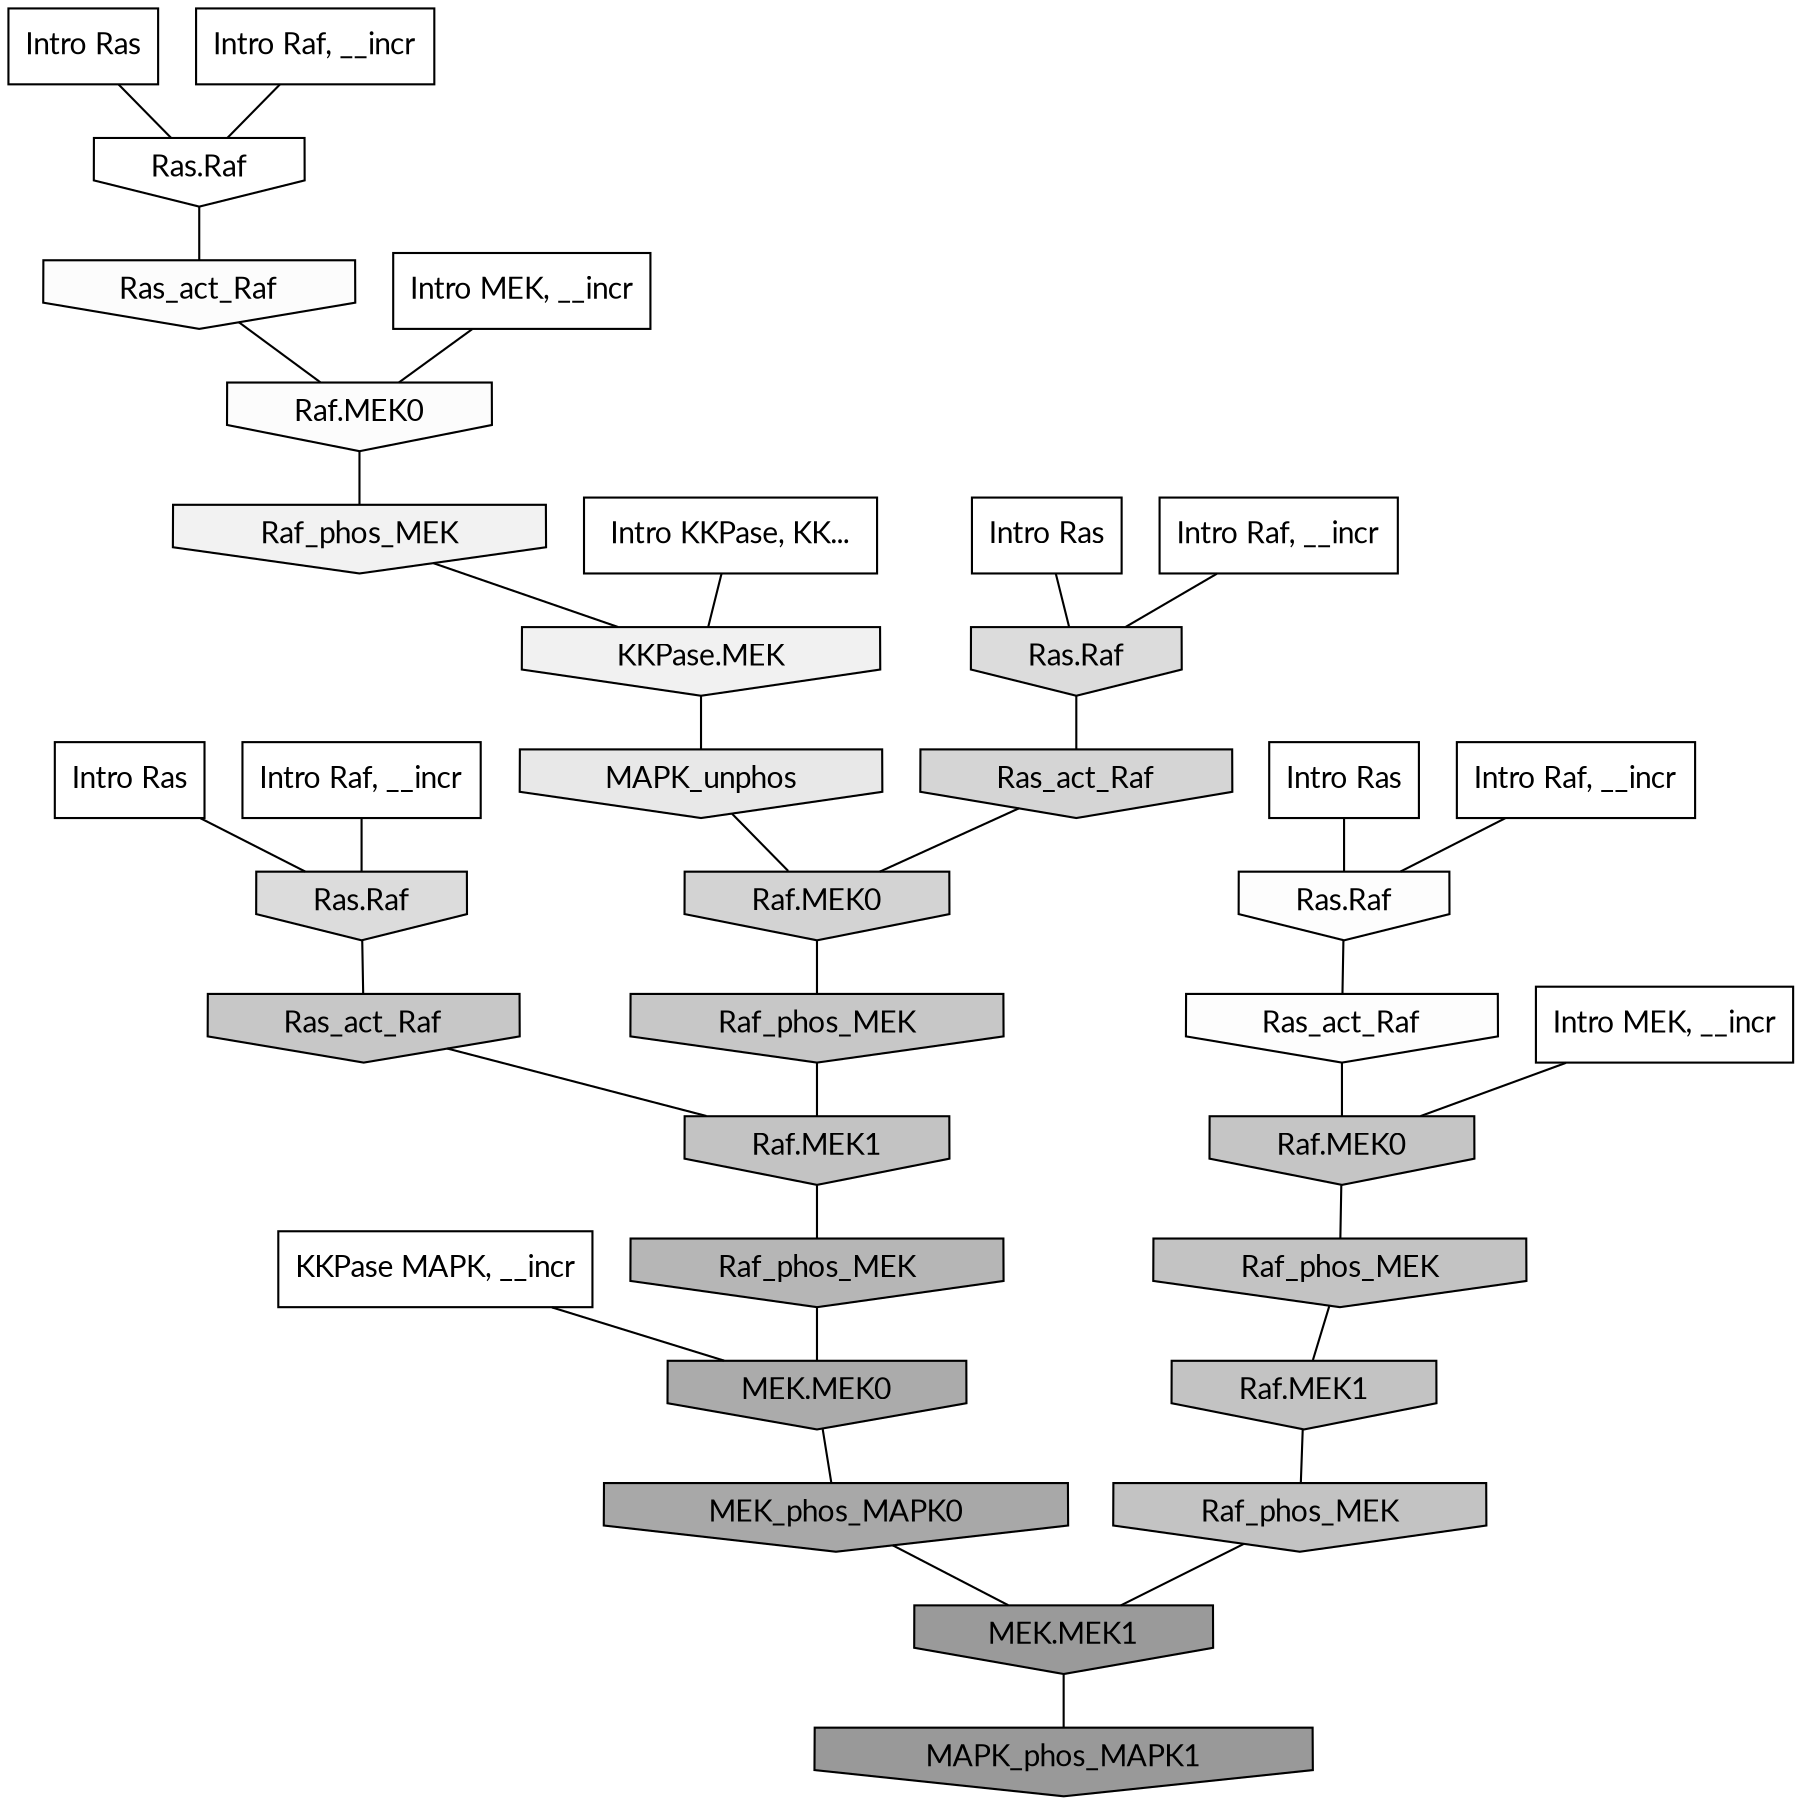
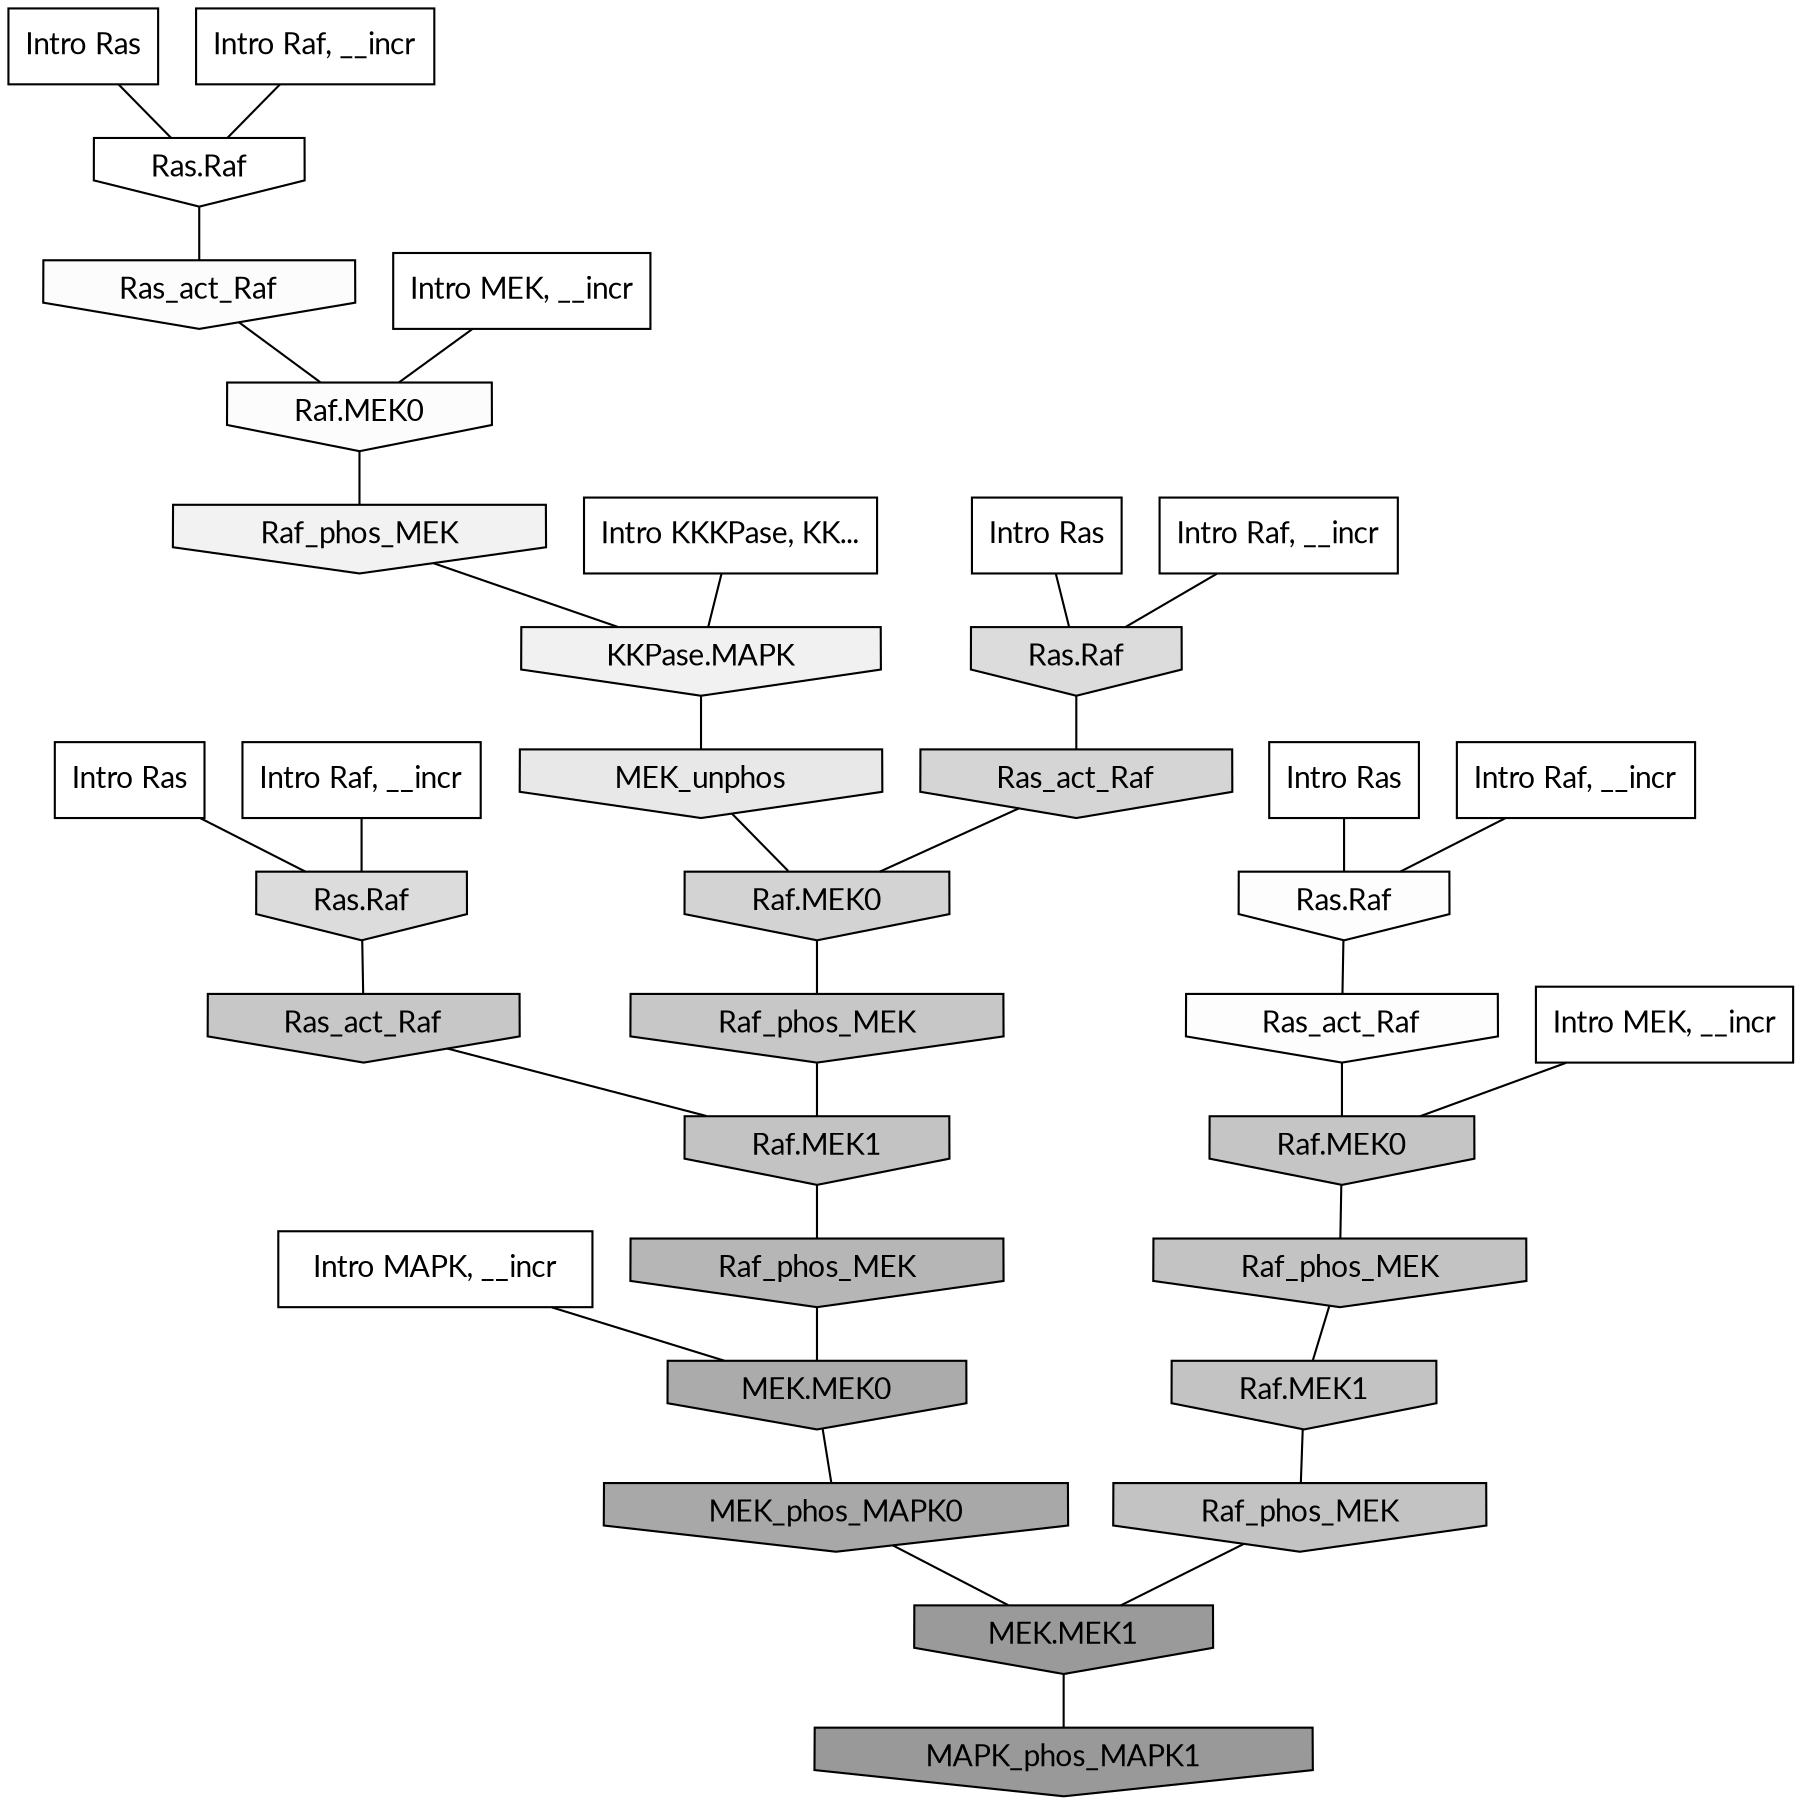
  digraph {
    fontname=Lato
    rankdir=TB
    ranksep=0.30
    node [fillcolor="0.000 0.000 1.000" fontname=Lato shape=invhouse style=filled]
    edge [color="0.000 0.000 0.000" dir=none fontname=Lato]
    n1 [label="Intro Ras" shape=rectangle]
    n2 [label="Ras.Raf"]
    n3 [fillcolor="0.000 0.000 0.985" label=Ras_act_Raf]
    n4 [label="Intro Ras" shape=rectangle]
    n5 [fillcolor="0.000 0.000 0.860" label="Ras.Raf"]
    n6 [fillcolor="0.000 0.000 0.834" label=Ras_act_Raf]
    n7 [label="Intro Ras" shape=rectangle]
    n8 [fillcolor="0.000 0.000 0.861" label="Ras.Raf"]
    n9 [fillcolor="0.000 0.000 0.781" label=Ras_act_Raf]
    n10 [label="Intro Ras" shape=rectangle]
    n11 [fillcolor="0.000 0.000 0.992" label="Ras.Raf"]
    n12 [fillcolor="0.000 0.000 0.991" label=Ras_act_Raf]
    n13 [label="Intro Raf, __incr" shape=rectangle]
    n14 [label="Intro Raf, __incr" shape=rectangle]
    n15 [label="Intro Raf, __incr" shape=rectangle]
    n16 [label="Intro Raf, __incr" shape=rectangle]
    n17 [label="Intro MEK, __incr" shape=rectangle]
    n18 [fillcolor="0.000 0.000 0.772" label="Raf.MEK0"]
    n19 [fillcolor="0.000 0.000 0.763" label=Raf_phos_MEK]
    n20 [label="Intro MEK, __incr" shape=rectangle]
    n21 [fillcolor="0.000 0.000 0.985" label="Raf.MEK0"]
    n22 [fillcolor="0.000 0.000 0.946" label=Raf_phos_MEK]
-   n23 [label="KKPase MAPK, __incr" shape=rectangle]
+   n23 [label="Intro MAPK, __incr" shape=rectangle]
    n24 [fillcolor="0.000 0.000 0.668" label="MEK.MEK0"]
    n25 [fillcolor="0.000 0.000 0.660" label=MEK_phos_MAPK0]
-   n26 [label="Intro KKPase, KK..." shape=rectangle]
-   n27 [fillcolor="0.000 0.000 0.945" label="KKPase.MEK"]
-   n28 [fillcolor="0.000 0.000 0.908" label=MAPK_unphos]
+   n26 [label="Intro KKKPase, KK..." shape=rectangle]
+   n27 [fillcolor="0.000 0.000 0.945" label="KKPase.MAPK"]
+   n28 [fillcolor="0.000 0.000 0.908" label=MEK_unphos]
    n29 [fillcolor="0.000 0.000 0.828" label="Raf.MEK0"]
    n30 [fillcolor="0.000 0.000 0.778" label=Raf_phos_MEK]
    n31 [fillcolor="0.000 0.000 0.765" label="Raf.MEK1"]
    n32 [fillcolor="0.000 0.000 0.713" label=Raf_phos_MEK]
    n33 [fillcolor="0.000 0.000 0.763" label="Raf.MEK1"]
    n34 [fillcolor="0.000 0.000 0.763" label=Raf_phos_MEK]
    n35 [fillcolor="0.000 0.000 0.605" label="MEK.MEK1"]
    n36 [fillcolor="0.000 0.000 0.600" label=MAPK_phos_MAPK1]
    n1 -> n2
    n2 -> n3
    n3 -> n21
    n4 -> n5
    n5 -> n6
    n6 -> n29
    n7 -> n8
    n8 -> n9
    n9 -> n31
    n10 -> n11
    n11 -> n12
    n12 -> n18
    n13 -> n8
    n14 -> n5
    n15 -> n2
    n16 -> n11
    n17 -> n18
    n18 -> n19
    n19 -> n33
    n20 -> n21
    n21 -> n22
    n22 -> n27
    n23 -> n24
    n24 -> n25
    n25 -> n35
    n26 -> n27
    n27 -> n28
    n28 -> n29
    n29 -> n30
    n30 -> n31
    n31 -> n32
    n32 -> n24
    n33 -> n34
    n34 -> n35
    n35 -> n36
  }
